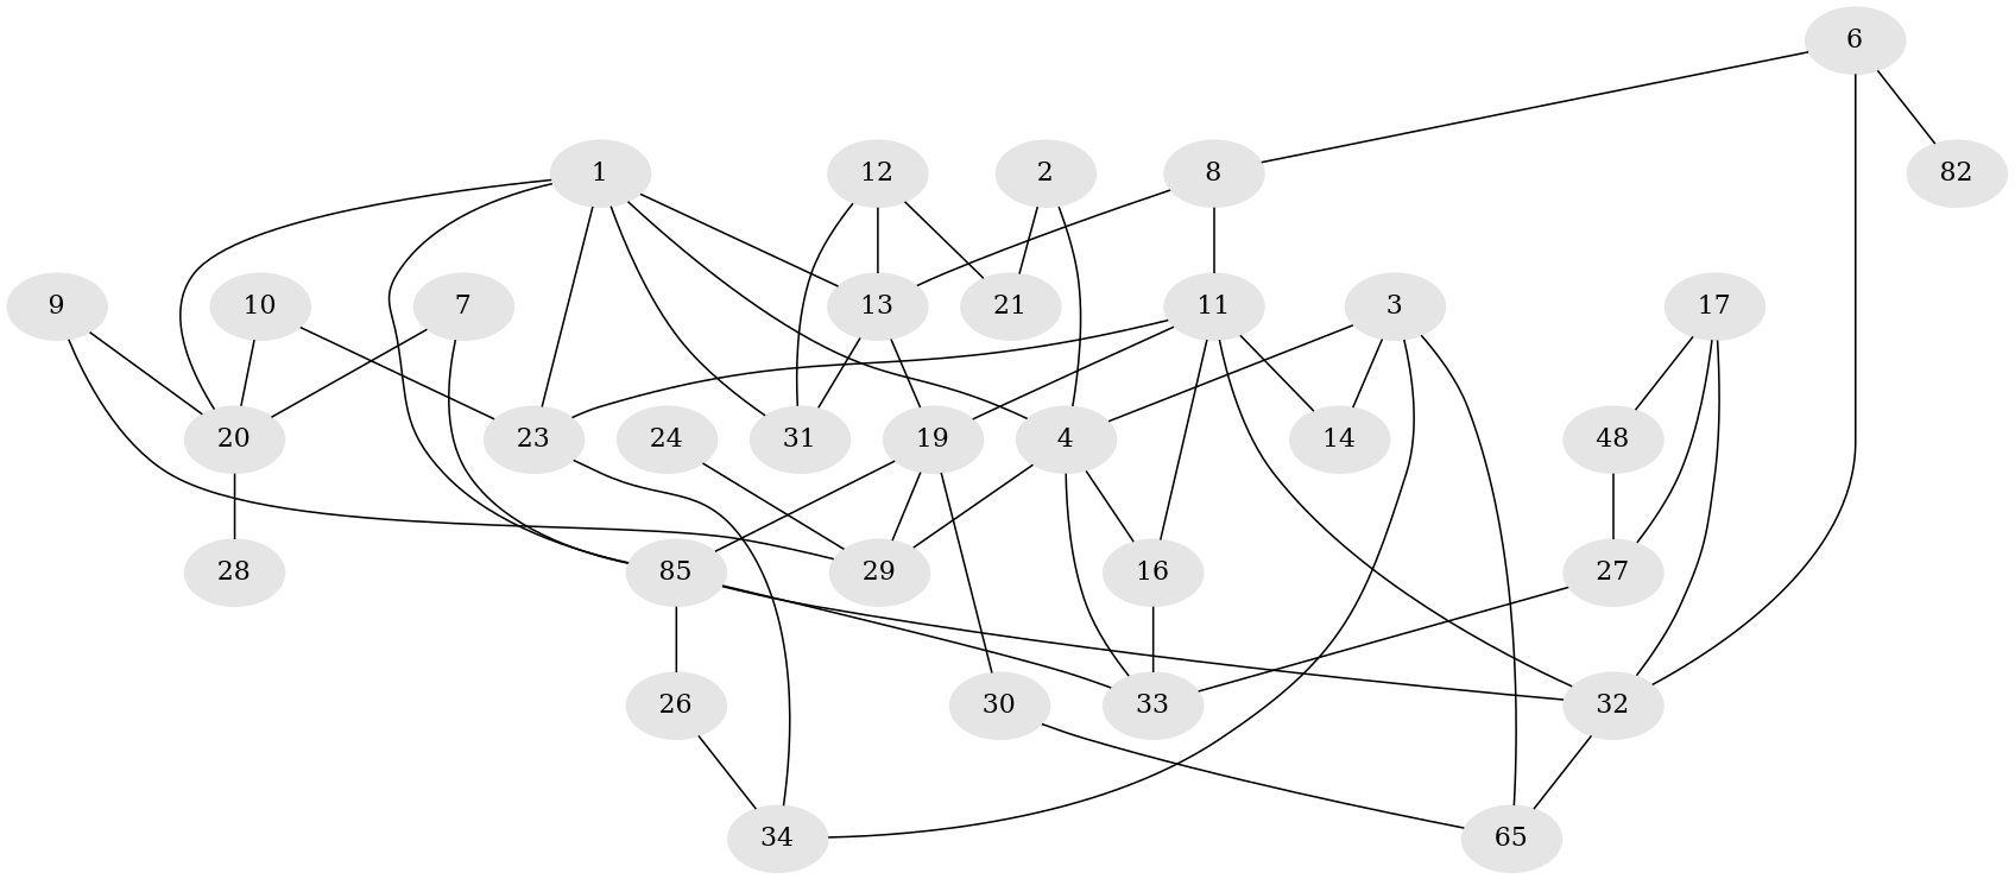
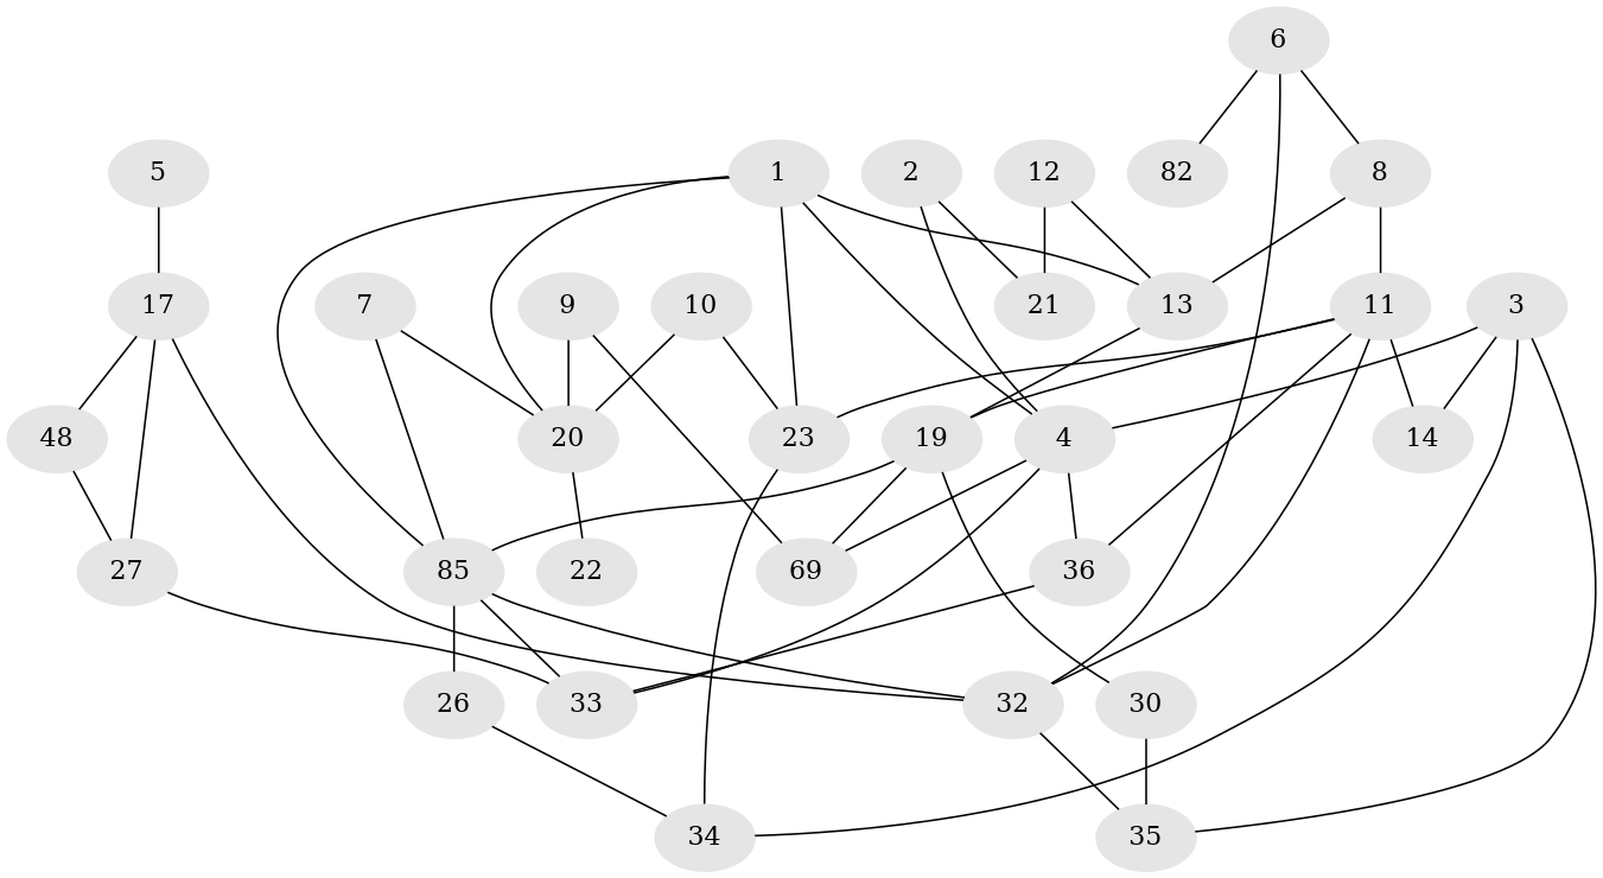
  graph {
    node [color=gray90 style=filled]
    edge [weight=1.0]
    1
    4
    13
    20
    23
    n6 [label=85]
-   31
-   16
-   29
+   16 [label=36]
+   29 [label=69]
    33
    19
-   28
+   28 [label=22]
    34
    32
    26
    2
    21
    3
    14
-   35 [label=65]
+   35
+   5
    17
    27
    n24 [label=48]
    6
    8
    n27 [label=82]
    11
    7
    9
    10
    30
    12
-   24
    1 -- 4
    1 -- 13 [weight=2.0]
    1 -- 20
    1 -- 23 [weight=2.0]
    1 -- n6
-   1 -- 31
    4 -- 16
    4 -- 29
    4 -- 33
-   13 -- 31
    13 -- 19
    20 -- 28
    23 -- 34
    n6 -- 33
    n6 -- 32
    n6 -- 26 [weight=2.0]
    16 -- 33
    19 -- n6
    19 -- 29
    19 -- 30
    32 -- 35
    26 -- 34
    2 -- 4
    2 -- 21
    3 -- 4
    3 -- 34
    3 -- 14
    3 -- 35
+   5 -- 17
    17 -- 32
    17 -- 27
    17 -- n24
    27 -- 33 [weight=2.0]
    n24 -- 27
    6 -- 32
    6 -- 8
    6 -- n27
    8 -- 13
    8 -- 11
    11 -- 23
    11 -- 16
    11 -- 19
    11 -- 32
    11 -- 14
    7 -- 20
    7 -- n6
    9 -- 20
    9 -- 29
    10 -- 20
    10 -- 23
    30 -- 35
    12 -- 13
-   12 -- 31
    12 -- 21
-   24 -- 29
  }
